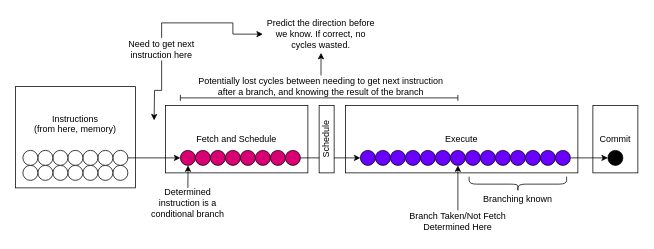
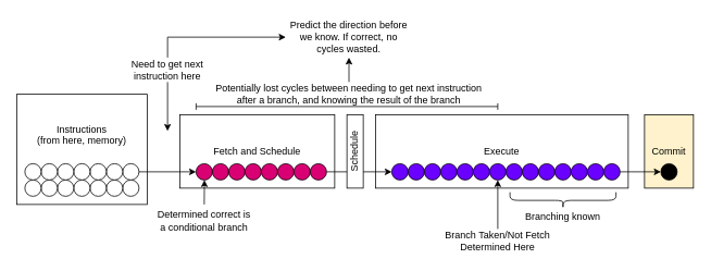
  <mxCell id="0" />
  <mxCell id="1" parent="0" />
  <mxCell id="2" value="&lt;br&gt;&lt;br&gt;Instructions &lt;br&gt;(from here, memory)" style="rounded=0;whiteSpace=wrap;html=1;verticalAlign=top;" vertex="1" parent="1"><mxGeometry x="20" y="115" width="160" height="135" as="geometry" /></mxCell>
  <mxCell id="3" value="Fetch and Schedule" style="rounded=0;whiteSpace=wrap;html=1;" vertex="1" parent="1"><mxGeometry x="220" y="140" width="190" height="90" as="geometry" /></mxCell>
  <mxCell id="4" value="Execute" style="rounded=0;whiteSpace=wrap;html=1;" vertex="1" parent="1"><mxGeometry x="460" y="140" width="310" height="90" as="geometry" /></mxCell>
- <mxCell id="5" value="Commit" style="rounded=0;whiteSpace=wrap;html=1;" vertex="1" parent="1"><mxGeometry x="790" y="140" width="60" height="90" as="geometry" /></mxCell>
+ <mxCell id="5" value="Commit" style="rounded=0;whiteSpace=wrap;html=1;fillColor=#fff2cc;" vertex="1" parent="1"><mxGeometry x="790" y="140" width="60" height="90" as="geometry" /></mxCell>
  <mxCell id="6" style="edgeStyle=orthogonalEdgeStyle;rounded=0;orthogonalLoop=1;jettySize=auto;html=1;exitX=0.5;exitY=0;exitDx=0;exitDy=0;entryX=0.5;entryY=1;entryDx=0;entryDy=0;" edge="1" parent="1" source="7" target="28"><mxGeometry relative="1" as="geometry" /></mxCell>
  <mxCell id="7" value="Branch Taken/Not Fetch Determined Here" style="text;html=1;strokeColor=none;fillColor=none;align=center;verticalAlign=middle;whiteSpace=wrap;rounded=0;" vertex="1" parent="1"><mxGeometry x="535" y="280" width="150" height="30" as="geometry" /></mxCell>
  <mxCell id="8" style="edgeStyle=orthogonalEdgeStyle;rounded=0;orthogonalLoop=1;jettySize=auto;html=1;exitX=0.5;exitY=1;exitDx=0;exitDy=0;" edge="1" parent="1" source="10"><mxGeometry relative="1" as="geometry"><mxPoint x="205" y="160" as="targetPoint" /></mxGeometry></mxCell>
  <mxCell id="9" style="edgeStyle=orthogonalEdgeStyle;rounded=0;orthogonalLoop=1;jettySize=auto;html=1;exitX=0.5;exitY=0;exitDx=0;exitDy=0;entryX=0;entryY=0.5;entryDx=0;entryDy=0;startArrow=none;startFill=0;endArrow=classic;endFill=1;" edge="1" parent="1" source="10" target="59"><mxGeometry relative="1" as="geometry" /></mxCell>
- <mxCell id="10" value="Need to get next instruction here" style="text;html=1;strokeColor=none;fillColor=none;align=center;verticalAlign=middle;whiteSpace=wrap;rounded=0;" vertex="1" parent="1"><mxGeometry x="160" y="50" width="110" height="30" as="geometry" /></mxCell>
+ <mxCell id="10" value="Need to get next instruction here" style="text;html=1;strokeColor=none;fillColor=none;align=center;verticalAlign=middle;whiteSpace=wrap;rounded=0;" vertex="1" parent="1"><mxGeometry y="70" width="110" height="30" as="geometry" x="150" /></mxCell>
  <mxCell id="11" style="edgeStyle=orthogonalEdgeStyle;rounded=0;orthogonalLoop=1;jettySize=auto;html=1;exitX=0.5;exitY=0;exitDx=0;exitDy=0;" edge="1" parent="1" source="12"><mxGeometry relative="1" as="geometry"><mxPoint x="250.241" y="220" as="targetPoint" /></mxGeometry></mxCell>
- <mxCell id="12" value="Determined instruction is a conditional branch" style="text;html=1;strokeColor=none;fillColor=none;align=center;verticalAlign=middle;whiteSpace=wrap;rounded=0;" vertex="1" parent="1"><mxGeometry x="190" y="250" width="120" height="40" as="geometry" /></mxCell>
+ <mxCell id="12" value="Determined correct is a conditional branch" style="text;html=1;strokeColor=none;fillColor=none;align=center;verticalAlign=middle;whiteSpace=wrap;rounded=0;" vertex="1" parent="1"><mxGeometry x="190" y="250" width="120" height="40" as="geometry" /></mxCell>
  <mxCell id="13" value="" style="ellipse;whiteSpace=wrap;html=1;aspect=fixed;fillColor=#d80073;fontColor=#ffffff;strokeColor=#000000;" vertex="1" parent="1"><mxGeometry x="240" y="200" width="20" height="20" as="geometry" /></mxCell>
  <mxCell id="14" value="" style="ellipse;whiteSpace=wrap;html=1;aspect=fixed;fillColor=#d80073;fontColor=#ffffff;strokeColor=#000000;" vertex="1" parent="1"><mxGeometry x="260" y="200" width="20" height="20" as="geometry" /></mxCell>
  <mxCell id="15" value="" style="ellipse;whiteSpace=wrap;html=1;aspect=fixed;fillColor=#d80073;fontColor=#ffffff;strokeColor=#000000;" vertex="1" parent="1"><mxGeometry x="280" y="200" width="20" height="20" as="geometry" /></mxCell>
  <mxCell id="16" value="" style="ellipse;whiteSpace=wrap;html=1;aspect=fixed;fillColor=#d80073;fontColor=#ffffff;strokeColor=#000000;" vertex="1" parent="1"><mxGeometry x="300" y="200" width="20" height="20" as="geometry" /></mxCell>
  <mxCell id="17" value="" style="ellipse;whiteSpace=wrap;html=1;aspect=fixed;fillColor=#d80073;fontColor=#ffffff;strokeColor=#000000;" vertex="1" parent="1"><mxGeometry x="320" y="200" width="20" height="20" as="geometry" /></mxCell>
  <mxCell id="18" value="" style="ellipse;whiteSpace=wrap;html=1;aspect=fixed;fillColor=#d80073;fontColor=#ffffff;strokeColor=#000000;" vertex="1" parent="1"><mxGeometry x="340" y="200" width="20" height="20" as="geometry" /></mxCell>
  <mxCell id="19" value="" style="ellipse;whiteSpace=wrap;html=1;aspect=fixed;fillColor=#d80073;fontColor=#ffffff;strokeColor=#000000;" vertex="1" parent="1"><mxGeometry x="360" y="200" width="20" height="20" as="geometry" /></mxCell>
  <mxCell id="20" style="edgeStyle=orthogonalEdgeStyle;rounded=0;orthogonalLoop=1;jettySize=auto;html=1;exitX=1;exitY=0.5;exitDx=0;exitDy=0;entryX=0;entryY=0.5;entryDx=0;entryDy=0;" edge="1" parent="1" source="21" target="22"><mxGeometry relative="1" as="geometry" /></mxCell>
  <mxCell id="21" value="" style="ellipse;whiteSpace=wrap;html=1;aspect=fixed;fillColor=#d80073;fontColor=#ffffff;strokeColor=#000000;" vertex="1" parent="1"><mxGeometry x="380" y="200" width="20" height="20" as="geometry" /></mxCell>
  <mxCell id="22" value="" style="ellipse;whiteSpace=wrap;html=1;aspect=fixed;fillColor=#6a00ff;fontColor=#ffffff;strokeColor=#000000;" vertex="1" parent="1"><mxGeometry x="480" y="200" width="20" height="20" as="geometry" /></mxCell>
  <mxCell id="23" value="" style="ellipse;whiteSpace=wrap;html=1;aspect=fixed;fillColor=#6a00ff;fontColor=#ffffff;strokeColor=#000000;" vertex="1" parent="1"><mxGeometry x="500" y="200" width="20" height="20" as="geometry" /></mxCell>
  <mxCell id="24" value="" style="ellipse;whiteSpace=wrap;html=1;aspect=fixed;fillColor=#6a00ff;fontColor=#ffffff;strokeColor=#000000;" vertex="1" parent="1"><mxGeometry x="520" y="200" width="20" height="20" as="geometry" /></mxCell>
  <mxCell id="25" value="" style="ellipse;whiteSpace=wrap;html=1;aspect=fixed;fillColor=#6a00ff;fontColor=#ffffff;strokeColor=#000000;" vertex="1" parent="1"><mxGeometry x="540" y="200" width="20" height="20" as="geometry" /></mxCell>
  <mxCell id="26" value="" style="ellipse;whiteSpace=wrap;html=1;aspect=fixed;fillColor=#6a00ff;fontColor=#ffffff;strokeColor=#000000;" vertex="1" parent="1"><mxGeometry x="560" y="200" width="20" height="20" as="geometry" /></mxCell>
  <mxCell id="27" value="" style="ellipse;whiteSpace=wrap;html=1;aspect=fixed;fillColor=#6a00ff;fontColor=#ffffff;strokeColor=#000000;" vertex="1" parent="1"><mxGeometry x="580" y="200" width="20" height="20" as="geometry" /></mxCell>
  <mxCell id="28" value="" style="ellipse;whiteSpace=wrap;html=1;aspect=fixed;fillColor=#6a00ff;fontColor=#ffffff;strokeColor=#000000;" vertex="1" parent="1"><mxGeometry x="600" y="200" width="20" height="20" as="geometry" /></mxCell>
  <mxCell id="29" value="" style="ellipse;whiteSpace=wrap;html=1;aspect=fixed;" vertex="1" parent="1"><mxGeometry y="220" width="20" height="20" as="geometry" x="150" /></mxCell>
  <mxCell id="30" style="edgeStyle=orthogonalEdgeStyle;rounded=0;orthogonalLoop=1;jettySize=auto;html=1;exitX=1;exitY=0.5;exitDx=0;exitDy=0;entryX=0;entryY=0.5;entryDx=0;entryDy=0;" edge="1" parent="1" source="31" target="13"><mxGeometry relative="1" as="geometry" /></mxCell>
  <mxCell id="31" value="" style="ellipse;whiteSpace=wrap;html=1;aspect=fixed;" vertex="1" parent="1"><mxGeometry y="200" width="20" height="20" as="geometry" x="150" /></mxCell>
  <mxCell id="32" value="" style="ellipse;whiteSpace=wrap;html=1;aspect=fixed;" vertex="1" parent="1"><mxGeometry x="130" y="220" width="20" height="20" as="geometry" /></mxCell>
  <mxCell id="33" value="" style="ellipse;whiteSpace=wrap;html=1;aspect=fixed;" vertex="1" parent="1"><mxGeometry x="130" y="200" width="20" height="20" as="geometry" /></mxCell>
  <mxCell id="34" value="" style="ellipse;whiteSpace=wrap;html=1;aspect=fixed;" vertex="1" parent="1"><mxGeometry x="110" y="220" width="20" height="20" as="geometry" /></mxCell>
  <mxCell id="35" value="" style="ellipse;whiteSpace=wrap;html=1;aspect=fixed;" vertex="1" parent="1"><mxGeometry x="110" y="200" width="20" height="20" as="geometry" /></mxCell>
  <mxCell id="36" value="" style="ellipse;whiteSpace=wrap;html=1;aspect=fixed;" vertex="1" parent="1"><mxGeometry x="90" y="220" width="20" height="20" as="geometry" /></mxCell>
  <mxCell id="37" value="" style="ellipse;whiteSpace=wrap;html=1;aspect=fixed;" vertex="1" parent="1"><mxGeometry x="90" y="200" width="20" height="20" as="geometry" /></mxCell>
  <mxCell id="38" value="" style="ellipse;whiteSpace=wrap;html=1;aspect=fixed;" vertex="1" parent="1"><mxGeometry x="70" y="220" width="20" height="20" as="geometry" /></mxCell>
  <mxCell id="39" value="" style="ellipse;whiteSpace=wrap;html=1;aspect=fixed;" vertex="1" parent="1"><mxGeometry x="70" y="200" width="20" height="20" as="geometry" /></mxCell>
  <mxCell id="40" value="" style="ellipse;whiteSpace=wrap;html=1;aspect=fixed;" vertex="1" parent="1"><mxGeometry x="50" y="220" width="20" height="20" as="geometry" /></mxCell>
  <mxCell id="41" value="" style="ellipse;whiteSpace=wrap;html=1;aspect=fixed;" vertex="1" parent="1"><mxGeometry x="50" y="200" width="20" height="20" as="geometry" /></mxCell>
  <mxCell id="42" value="" style="ellipse;whiteSpace=wrap;html=1;aspect=fixed;" vertex="1" parent="1"><mxGeometry x="30" y="220" width="20" height="20" as="geometry" /></mxCell>
  <mxCell id="43" value="" style="ellipse;whiteSpace=wrap;html=1;aspect=fixed;" vertex="1" parent="1"><mxGeometry x="30" y="200" width="20" height="20" as="geometry" /></mxCell>
  <mxCell id="44" value="" style="ellipse;whiteSpace=wrap;html=1;aspect=fixed;fillColor=#6a00ff;fontColor=#ffffff;strokeColor=#000000;" vertex="1" parent="1"><mxGeometry x="620" y="200" width="20" height="20" as="geometry" /></mxCell>
  <mxCell id="45" value="" style="ellipse;whiteSpace=wrap;html=1;aspect=fixed;fillColor=#6a00ff;fontColor=#ffffff;strokeColor=#000000;" vertex="1" parent="1"><mxGeometry x="640" y="200" width="20" height="20" as="geometry" /></mxCell>
  <mxCell id="46" value="" style="ellipse;whiteSpace=wrap;html=1;aspect=fixed;fillColor=#6a00ff;fontColor=#ffffff;strokeColor=#000000;" vertex="1" parent="1"><mxGeometry x="660" y="200" width="20" height="20" as="geometry" /></mxCell>
  <mxCell id="47" value="" style="ellipse;whiteSpace=wrap;html=1;aspect=fixed;fillColor=#6a00ff;fontColor=#ffffff;strokeColor=#000000;" vertex="1" parent="1"><mxGeometry x="680" y="200" width="20" height="20" as="geometry" /></mxCell>
  <mxCell id="48" value="" style="ellipse;whiteSpace=wrap;html=1;aspect=fixed;fillColor=#6a00ff;fontColor=#ffffff;strokeColor=#000000;" vertex="1" parent="1"><mxGeometry x="700" y="200" width="20" height="20" as="geometry" /></mxCell>
  <mxCell id="49" value="" style="ellipse;whiteSpace=wrap;html=1;aspect=fixed;fillColor=#6a00ff;fontColor=#ffffff;strokeColor=#000000;" vertex="1" parent="1"><mxGeometry x="720" y="200" width="20" height="20" as="geometry" /></mxCell>
  <mxCell id="50" style="edgeStyle=orthogonalEdgeStyle;rounded=0;orthogonalLoop=1;jettySize=auto;html=1;exitX=1;exitY=0.5;exitDx=0;exitDy=0;entryX=0;entryY=0.5;entryDx=0;entryDy=0;" edge="1" parent="1" source="51"><mxGeometry relative="1" as="geometry"><mxPoint x="810" y="210" as="targetPoint" /></mxGeometry></mxCell>
  <mxCell id="51" value="" style="ellipse;whiteSpace=wrap;html=1;aspect=fixed;fillColor=#6a00ff;fontColor=#ffffff;strokeColor=#000000;" vertex="1" parent="1"><mxGeometry x="740" y="200" width="20" height="20" as="geometry" /></mxCell>
  <mxCell id="52" value="" style="shape=curlyBracket;whiteSpace=wrap;html=1;rounded=1;flipH=1;strokeColor=#000000;rotation=90;" vertex="1" parent="1"><mxGeometry x="680" y="180" width="20" height="130" as="geometry" /></mxCell>
  <mxCell id="53" value="Branching known" style="text;html=1;strokeColor=none;fillColor=none;align=center;verticalAlign=middle;whiteSpace=wrap;rounded=0;" vertex="1" parent="1"><mxGeometry x="615" y="250" width="150" height="30" as="geometry" /></mxCell>
  <mxCell id="54" value="" style="endArrow=baseDash;startArrow=baseDash;html=1;rounded=0;endFill=0;startFill=0;" edge="1" parent="1"><mxGeometry width="50" height="50" relative="1" as="geometry"><mxPoint x="240" y="130" as="sourcePoint" /><mxPoint x="610" y="130" as="targetPoint" /></mxGeometry></mxCell>
  <mxCell id="55" style="edgeStyle=orthogonalEdgeStyle;rounded=0;orthogonalLoop=1;jettySize=auto;html=1;exitX=0.5;exitY=0;exitDx=0;exitDy=0;entryX=0.5;entryY=1;entryDx=0;entryDy=0;startArrow=none;startFill=0;endArrow=classic;endFill=1;" edge="1" parent="1" source="56" target="59"><mxGeometry relative="1" as="geometry" /></mxCell>
  <mxCell id="56" value="Potentially lost cycles between needing to get next instruction after a branch, and knowing the result of the branch" style="text;html=1;strokeColor=none;fillColor=none;align=center;verticalAlign=middle;whiteSpace=wrap;rounded=0;" vertex="1" parent="1"><mxGeometry x="260" y="100" width="335" height="30" as="geometry" /></mxCell>
  <mxCell id="57" value="" style="ellipse;whiteSpace=wrap;html=1;aspect=fixed;fillColor=#000000;fontColor=#ffffff;strokeColor=#000000;" vertex="1" parent="1"><mxGeometry x="810" y="200" width="20" height="20" as="geometry" /></mxCell>
  <mxCell id="58" value="Schedule" style="rounded=0;whiteSpace=wrap;html=1;rotation=-90;" vertex="1" parent="1"><mxGeometry x="390" y="175" width="90" height="20" as="geometry" /></mxCell>
  <mxCell id="59" value="Predict the direction before we know. If correct, no cycles wasted." style="text;html=1;strokeColor=none;fillColor=none;align=center;verticalAlign=middle;whiteSpace=wrap;rounded=0;" vertex="1" parent="1"><mxGeometry x="350" y="20" width="155" height="50" as="geometry" /></mxCell>
